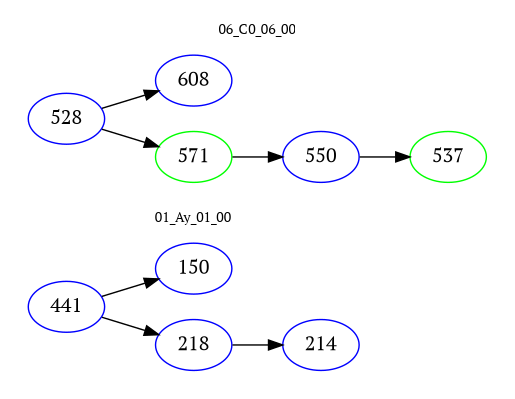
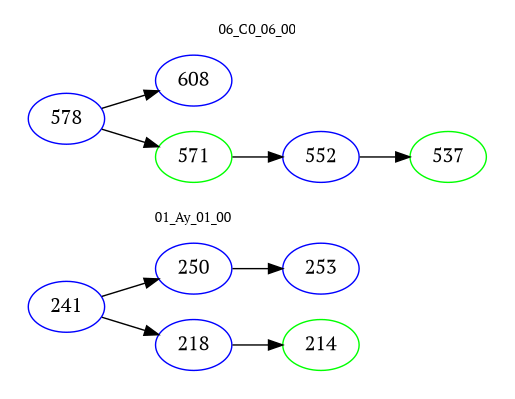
  digraph {
    fontname="PT Serif"
    rankdir=LR
    node [color=blue fontname="PT Serif"]
    edge [color=black fontname="PT Serif"]
-   n1 [label=441]
+   n1 [label=241]
    n2 [label=218]
-   n3 [label=150]
-   n4 [label=214]
+   n3 [label=250]
+   n4 [color=green label=214]
+   n5 [label=253]
    n6 [color=green label=571]
-   n7 [label=550]
-   n8 [label=528]
+   n7 [label=552]
+   n8 [label=578]
    n9 [color=green label=537]
    n10 [label=608]
    subgraph cluster_1 {
      color=white
      fontsize=10
      label="01_Ay_01_00"
      n1
      n2
      n3
      n4
+     n5
    }
    subgraph cluster_2 {
      color=white
      fontsize=10
      label="06_C0_06_00"
      n6
      n7
      n8
      n9
      n10
    }
    n1 -> n2
    n1 -> n3
    n2 -> n4
+   n3 -> n5
    n6 -> n7
    n7 -> n9
    n8 -> n6
    n8 -> n10
  }
